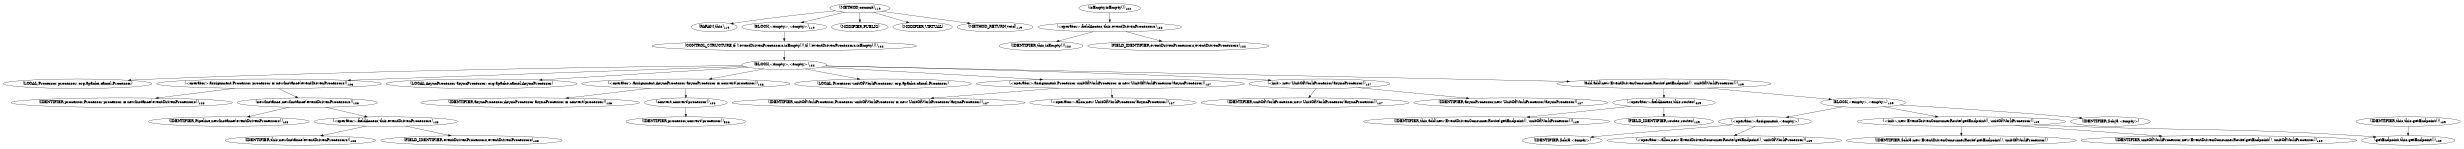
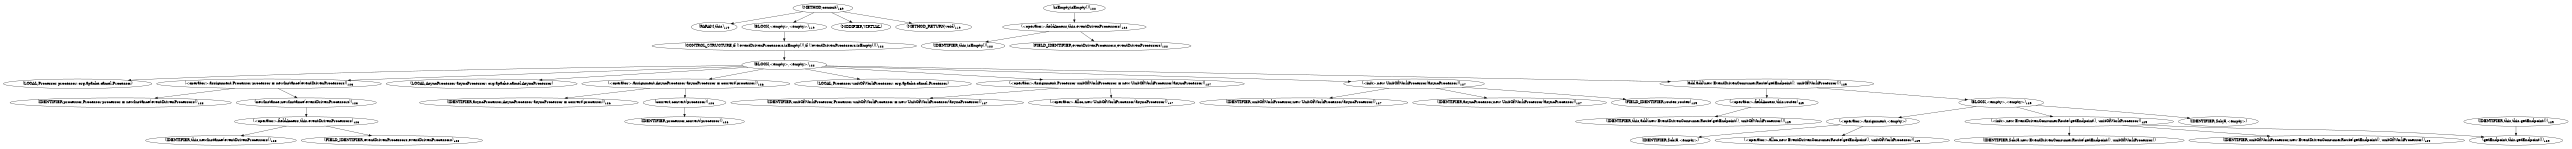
  digraph {
-   n1 [label=<(METHOD,commit)<SUB>119</SUB>>]
+   n1 [label=<(METHOD,commit)<SUB>169</SUB>>]
    n2 [label=<(PARAM,this)<SUB>119</SUB>>]
    n3 [label=<(BLOCK,&lt;empty&gt;,&lt;empty&gt;)<SUB>119</SUB>>]
-   n4 [label=<(MODIFIER,PUBLIC)>]
    n5 [label=<(MODIFIER,VIRTUAL)>]
    n6 [label=<(METHOD_RETURN,void)<SUB>119</SUB>>]
    n7 [label=<(CONTROL_STRUCTURE,if (!eventDrivenProcessors.isEmpty()),if (!eventDrivenProcessors.isEmpty()))<SUB>122</SUB>>]
    n8 [label=<(BLOCK,&lt;empty&gt;,&lt;empty&gt;)<SUB>122</SUB>>]
    n9 [label=<(LOCAL,Processor processor: org.apache.camel.Processor)>]
    n10 [label=<(&lt;operator&gt;.assignment,Processor processor = newInstance(eventDrivenProcessors))<SUB>123</SUB>>]
    n11 [label=<(LOCAL,AsyncProcessor asyncProcessor: org.apache.camel.AsyncProcessor)>]
    n12 [label=<(&lt;operator&gt;.assignment,AsyncProcessor asyncProcessor = convert(processor))<SUB>126</SUB>>]
    n13 [label=<(LOCAL,Processor unitOfWorkProcessor: org.apache.camel.Processor)>]
    n14 [label=<(&lt;operator&gt;.assignment,Processor unitOfWorkProcessor = new UnitOfWorkProcessor(asyncProcessor))<SUB>127</SUB>>]
    n15 [label=<(&lt;init&gt;,new UnitOfWorkProcessor(asyncProcessor))<SUB>127</SUB>>]
    n16 [label=<(add,add(new EventDrivenConsumerRoute(getEndpoint(), unitOfWorkProcessor)))<SUB>129</SUB>>]
    n17 [label=<(isEmpty,isEmpty())<SUB>122</SUB>>]
    n18 [label=<(&lt;operator&gt;.fieldAccess,this.eventDrivenProcessors)<SUB>122</SUB>>]
    n19 [label=<(IDENTIFIER,this,isEmpty())<SUB>122</SUB>>]
    n20 [label=<(FIELD_IDENTIFIER,eventDrivenProcessors,eventDrivenProcessors)<SUB>122</SUB>>]
    n21 [label=<(IDENTIFIER,processor,Processor processor = newInstance(eventDrivenProcessors))<SUB>123</SUB>>]
    n22 [label=<(newInstance,newInstance(eventDrivenProcessors))<SUB>123</SUB>>]
    n23 [label=<(IDENTIFIER,asyncProcessor,AsyncProcessor asyncProcessor = convert(processor))<SUB>126</SUB>>]
    n24 [label=<(convert,convert(processor))<SUB>126</SUB>>]
    n25 [label=<(IDENTIFIER,unitOfWorkProcessor,Processor unitOfWorkProcessor = new UnitOfWorkProcessor(asyncProcessor))<SUB>127</SUB>>]
    n26 [label=<(&lt;operator&gt;.alloc,new UnitOfWorkProcessor(asyncProcessor))<SUB>127</SUB>>]
    n27 [label=<(IDENTIFIER,unitOfWorkProcessor,new UnitOfWorkProcessor(asyncProcessor))<SUB>127</SUB>>]
    n28 [label=<(IDENTIFIER,asyncProcessor,new UnitOfWorkProcessor(asyncProcessor))<SUB>127</SUB>>]
    n29 [label=<(&lt;operator&gt;.fieldAccess,this.routes)<SUB>429</SUB>>]
    n30 [label=<(BLOCK,&lt;empty&gt;,&lt;empty&gt;)<SUB>129</SUB>>]
-   n31 [label=<(IDENTIFIER,Pipeline,newInstance(eventDrivenProcessors))<SUB>123</SUB>>]
    n32 [label=<(&lt;operator&gt;.fieldAccess,this.eventDrivenProcessors)<SUB>123</SUB>>]
    n33 [label=<(IDENTIFIER,this,newInstance(eventDrivenProcessors))<SUB>123</SUB>>]
    n34 [label=<(FIELD_IDENTIFIER,eventDrivenProcessors,eventDrivenProcessors)<SUB>123</SUB>>]
-   n35 [label=<(IDENTIFIER,processor,convert(processor))<SUB>526</SUB>>]
+   n35 [label=<(IDENTIFIER,processor,convert(processor))<SUB>126</SUB>>]
    n36 [label=<(IDENTIFIER,this,add(new EventDrivenConsumerRoute(getEndpoint(), unitOfWorkProcessor)))<SUB>129</SUB>>]
    n37 [label=<(FIELD_IDENTIFIER,routes,routes)<SUB>129</SUB>>]
    n38 [label=<(&lt;operator&gt;.assignment,&lt;empty&gt;)>]
    n39 [label=<(&lt;init&gt;,new EventDrivenConsumerRoute(getEndpoint(), unitOfWorkProcessor))<SUB>129</SUB>>]
    n40 [label=<(IDENTIFIER,$obj5,&lt;empty&gt;)>]
    n41 [label=<(IDENTIFIER,$obj5,&lt;empty&gt;)>]
    n42 [label=<(&lt;operator&gt;.alloc,new EventDrivenConsumerRoute(getEndpoint(), unitOfWorkProcessor))<SUB>129</SUB>>]
    n43 [label=<(IDENTIFIER,$obj5,new EventDrivenConsumerRoute(getEndpoint(), unitOfWorkProcessor))>]
    n44 [label=<(getEndpoint,this.getEndpoint())<SUB>129</SUB>>]
    n45 [label=<(IDENTIFIER,unitOfWorkProcessor,new EventDrivenConsumerRoute(getEndpoint(), unitOfWorkProcessor))<SUB>129</SUB>>]
    n46 [label=<(IDENTIFIER,this,this.getEndpoint())<SUB>129</SUB>>]
    n1 -> n2
    n1 -> n3
-   n1 -> n4
    n1 -> n5
    n1 -> n6
    n3 -> n7
    n7 -> n8
    n8 -> n9
    n8 -> n10
    n8 -> n11
    n8 -> n12
    n8 -> n13
    n8 -> n14
    n8 -> n15
    n8 -> n16
    n10 -> n21
    n10 -> n22
    n12 -> n23
    n12 -> n24
    n14 -> n25
    n14 -> n26
    n15 -> n27
    n15 -> n28
    n16 -> n29
    n16 -> n30
    n17 -> n18
    n18 -> n19
    n18 -> n20
-   n22 -> n31
    n22 -> n32
    n24 -> n35
    n29 -> n36
-   n29 -> n37
+   n15 -> n37
    n30 -> n38
    n30 -> n39
    n30 -> n40
    n32 -> n33
    n32 -> n34
    n38 -> n41
    n38 -> n42
    n39 -> n43
    n39 -> n44
    n39 -> n45
    n46 -> n44
  }
